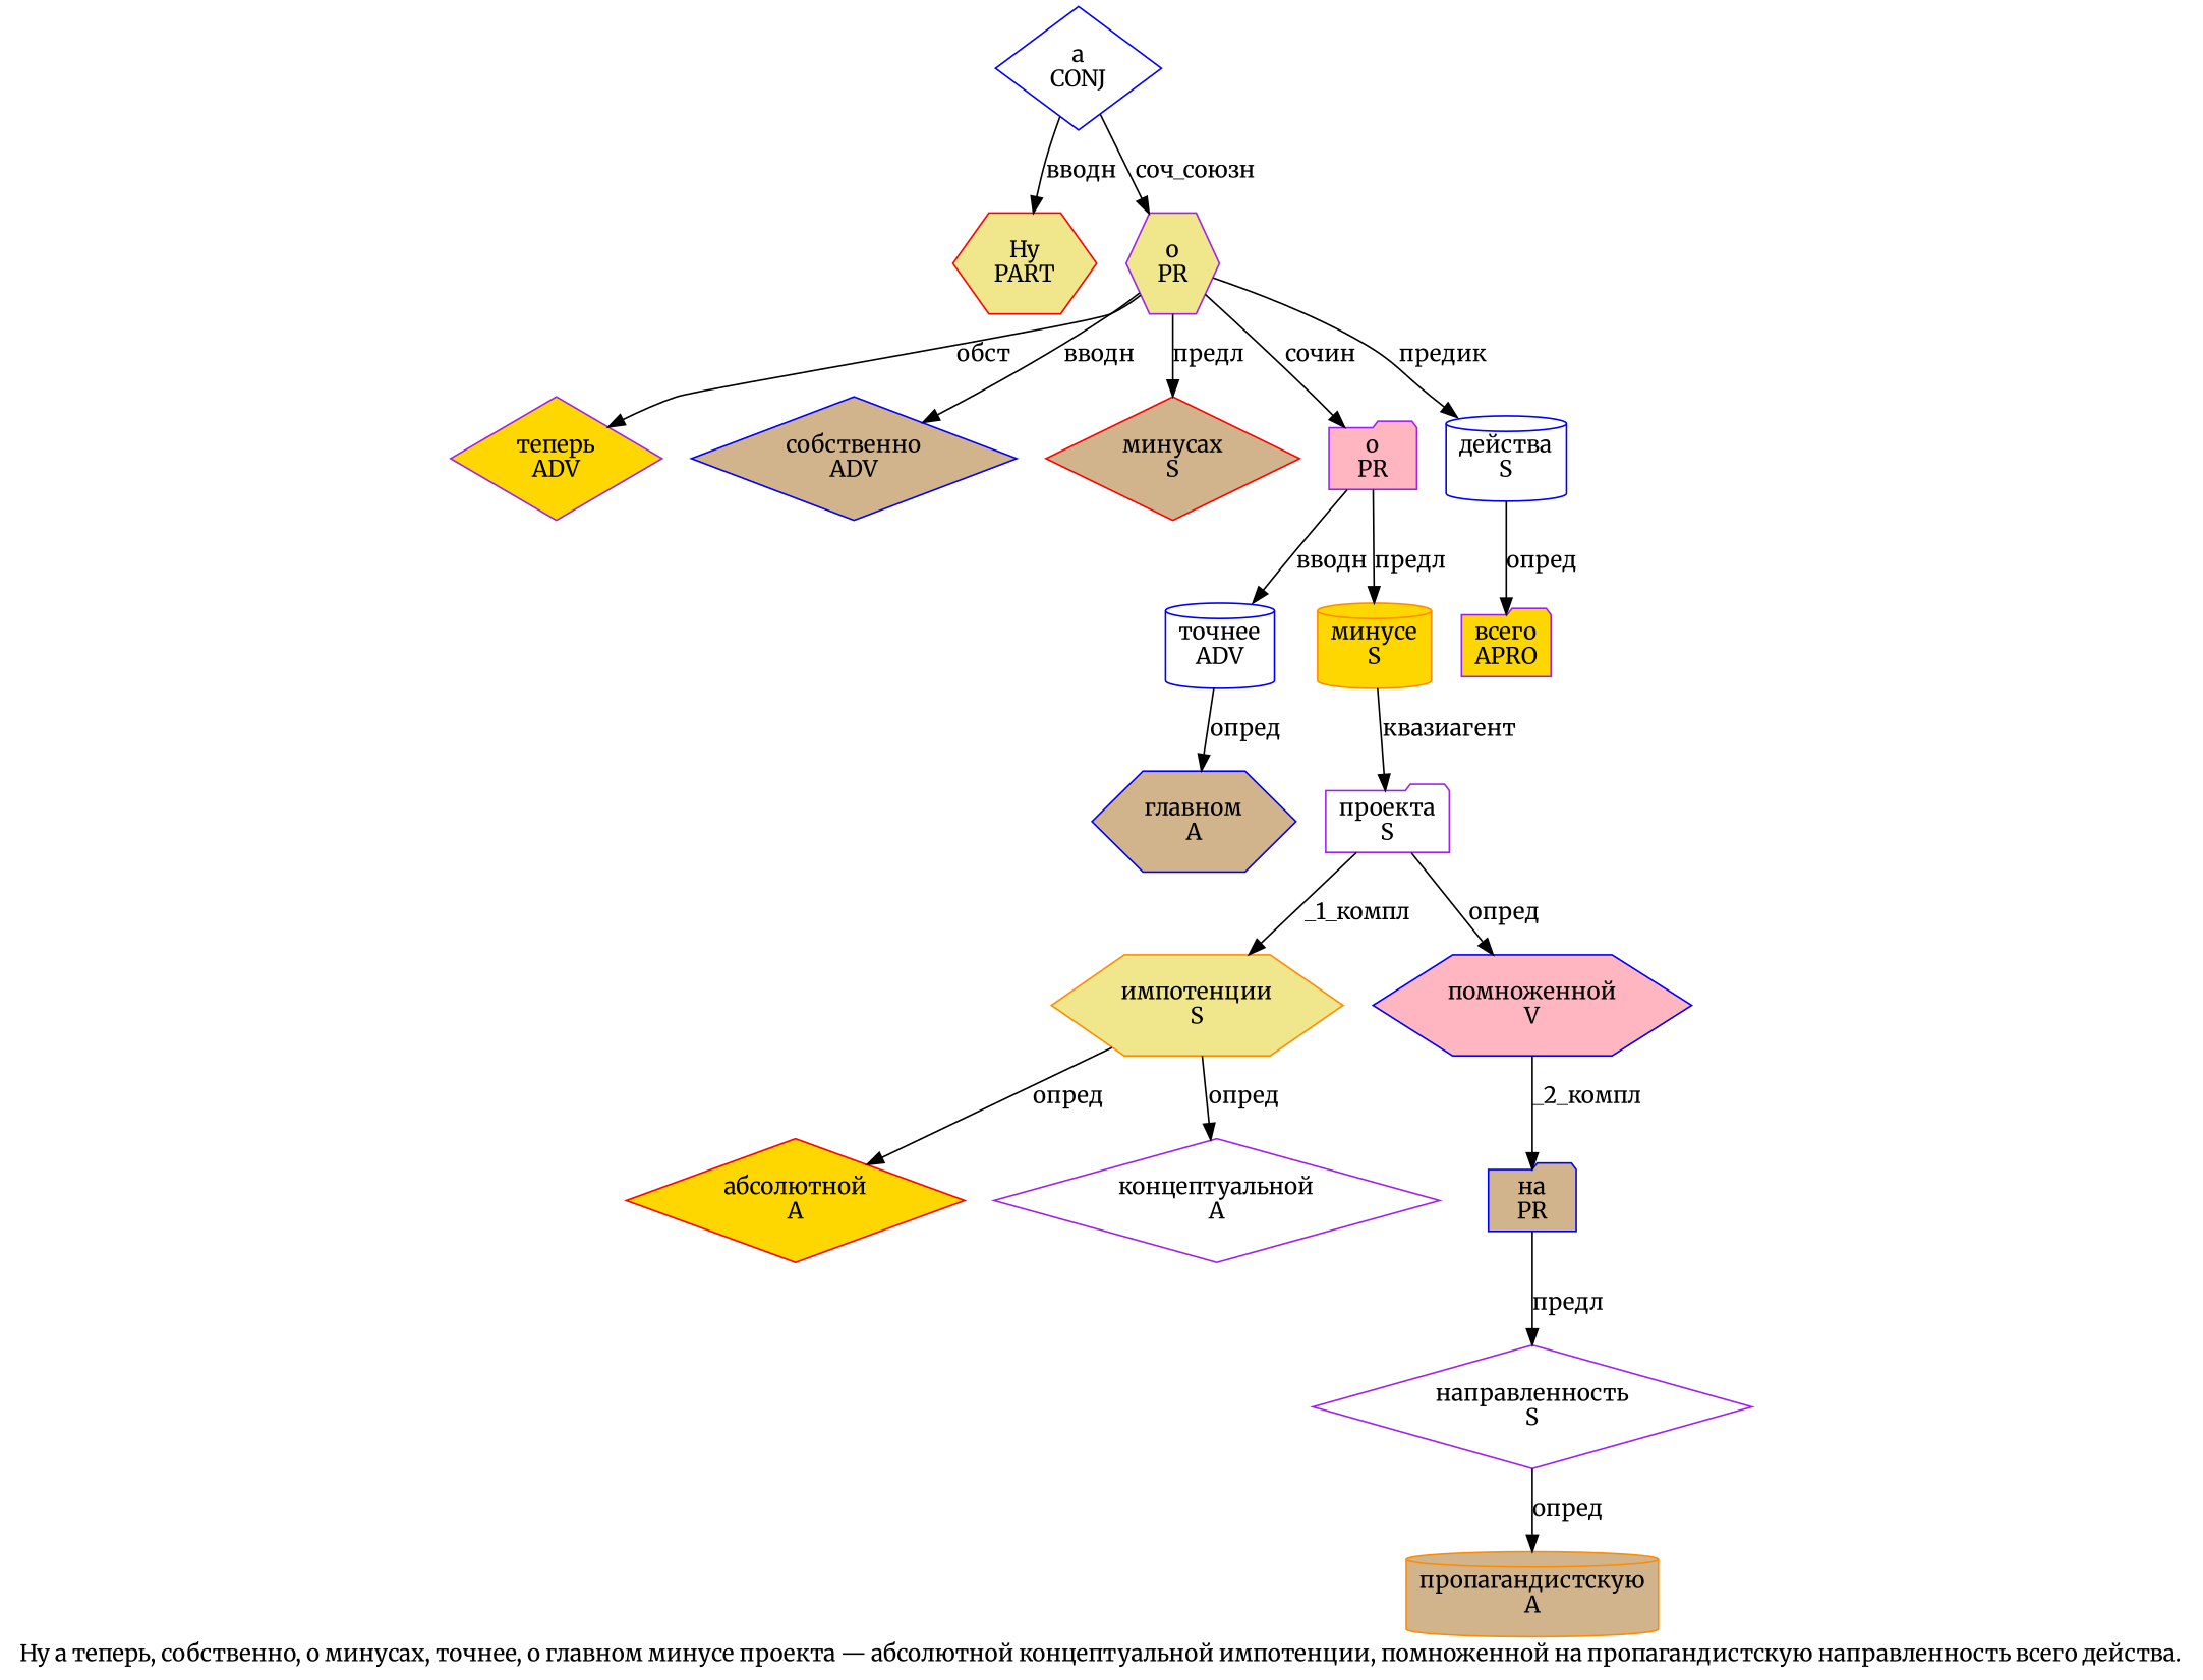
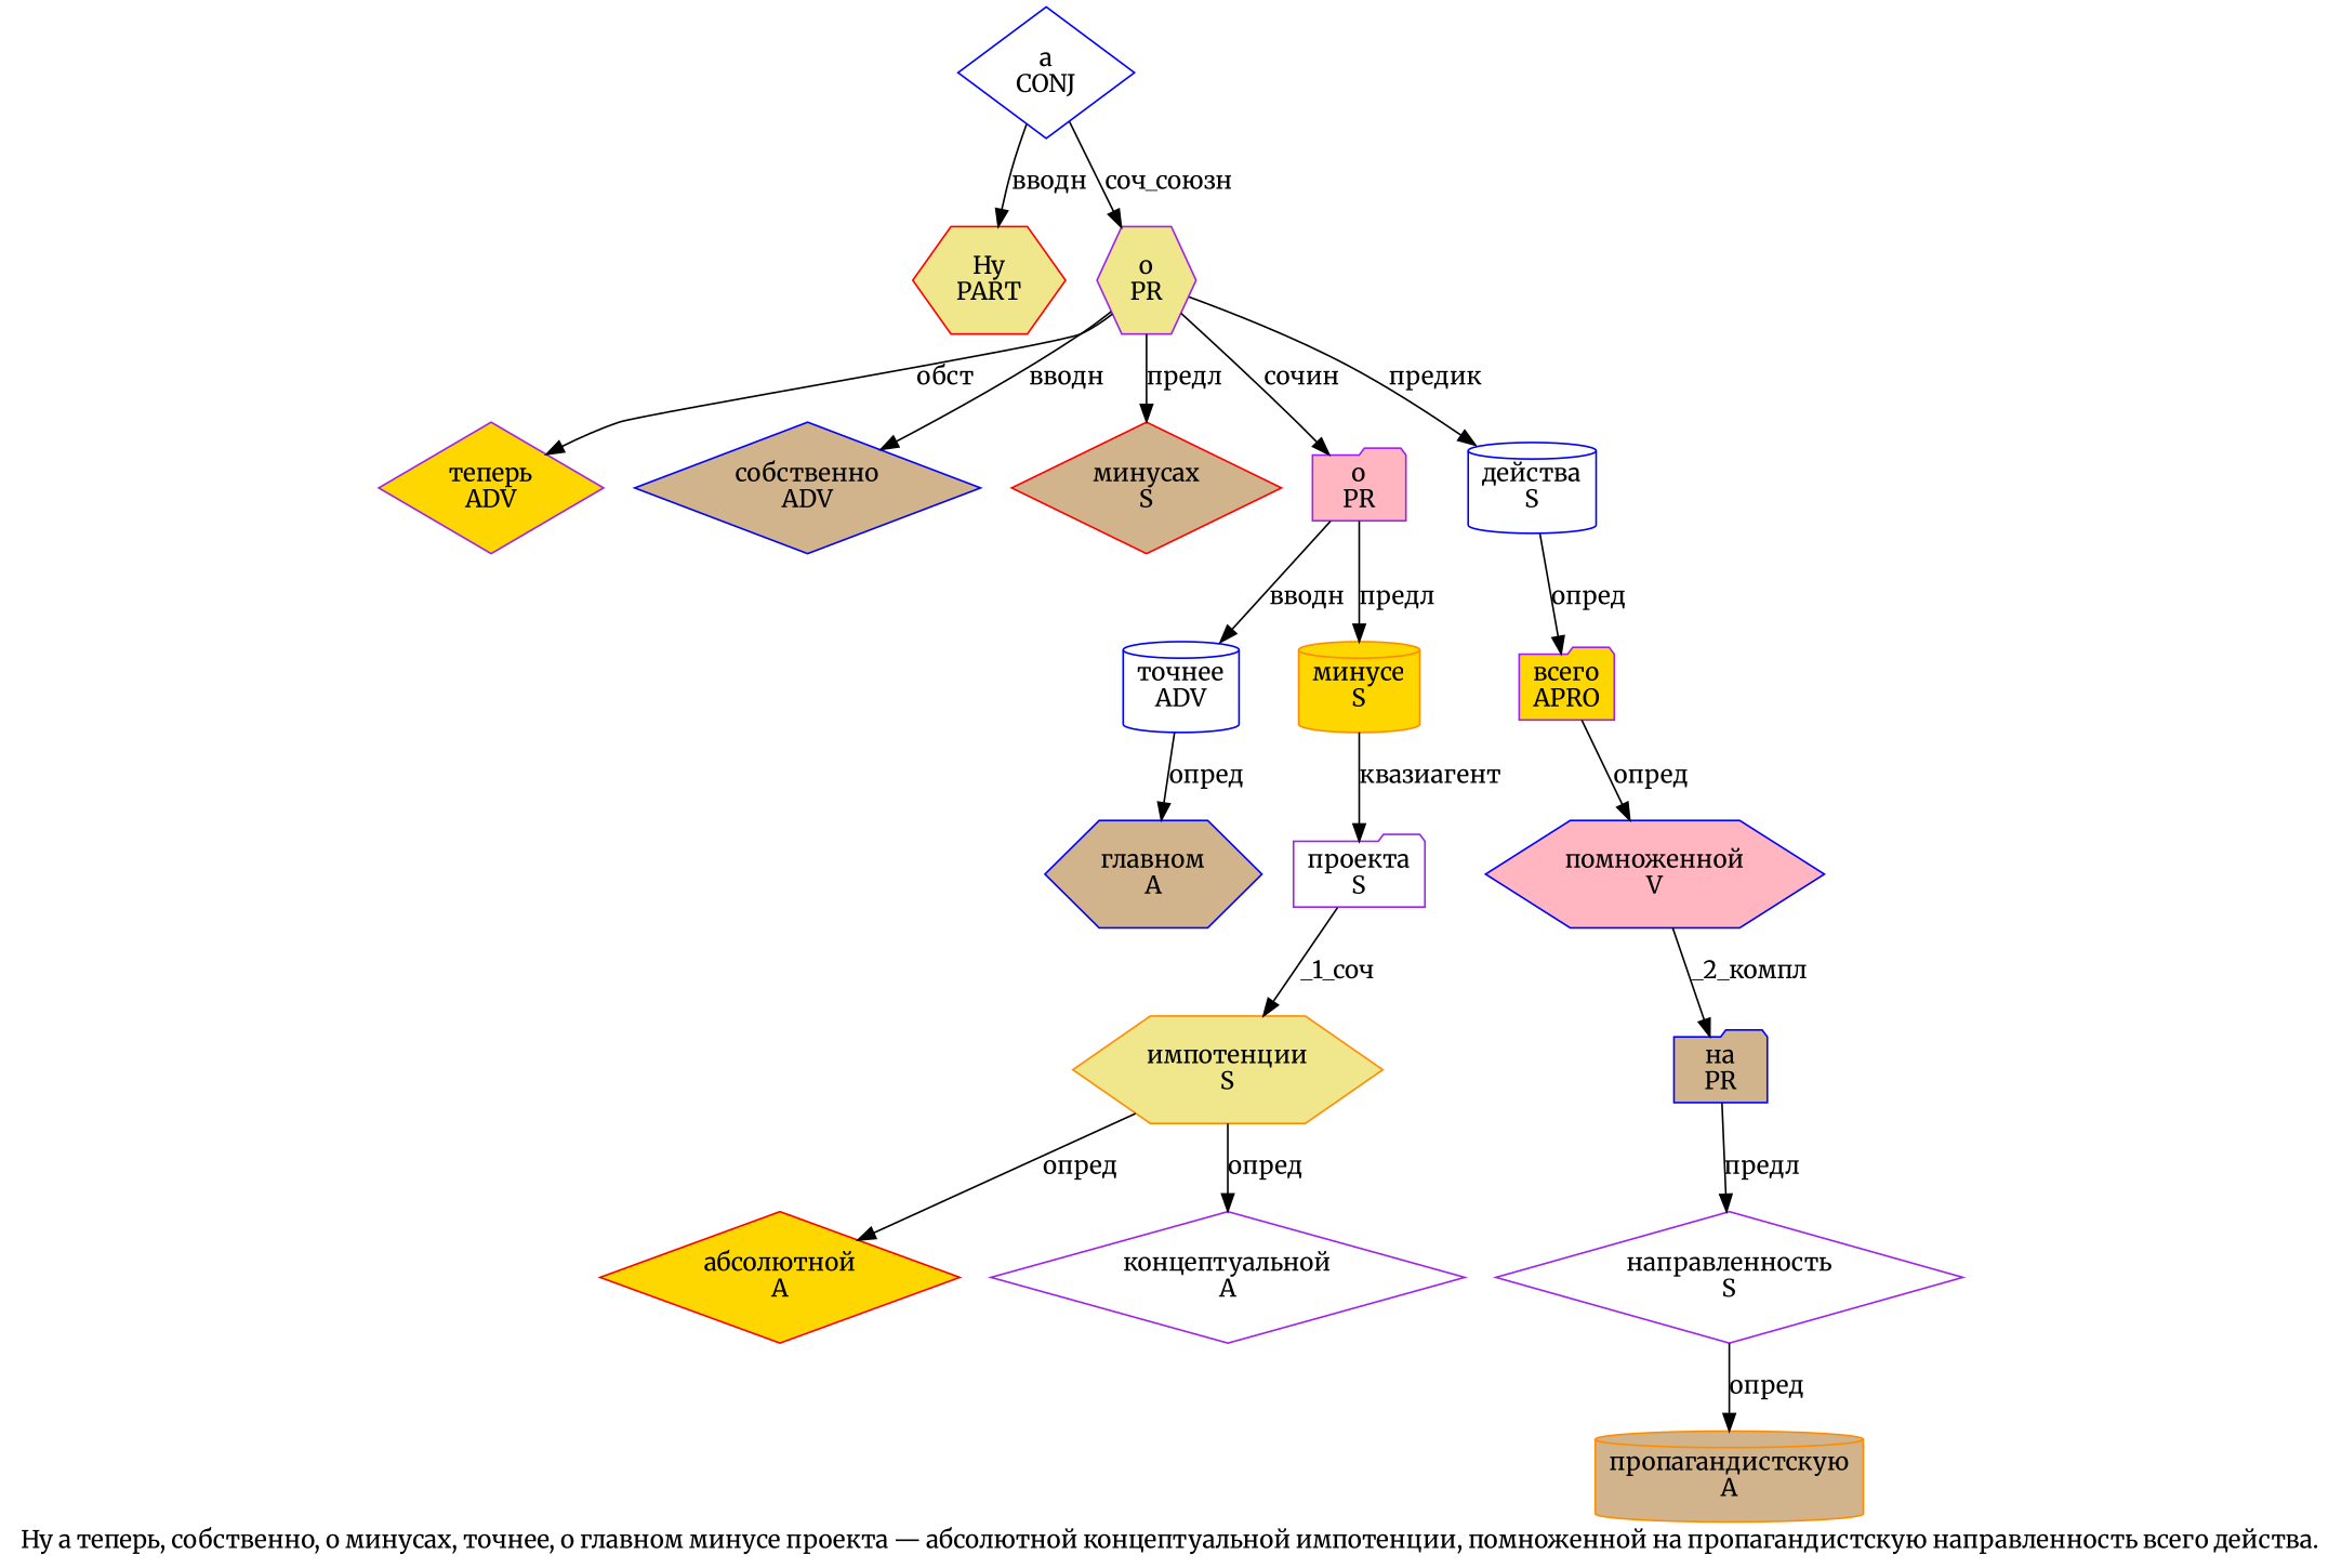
  digraph {
    fontname=Merriweather
    label="Ну а теперь, собственно, о минусах, точнее, о главном минусе проекта — абсолютной концептуальной импотенции, помноженной на пропагандистскую направленность всего действа."
    node [color=blue fillcolor=white fontname=Merriweather penwidth=1 shape=diamond style=filled]
    edge [fontname=Merriweather]
    n1 [color=red fillcolor=khaki label="Ну\nPART" shape=hexagon]
    n2 [label="а\nCONJ"]
    n3 [color=purple fillcolor=khaki label="о\nPR" shape=hexagon]
    n4 [color=purple fillcolor=gold label="теперь\nADV"]
    n5 [fillcolor=tan label="собственно\nADV"]
    n6 [color=red fillcolor=tan label="минусах\nS"]
    n7 [color=purple fillcolor=lightpink label="о\nPR" shape=folder]
    n8 [label="действа\nS" shape=cylinder]
    n9 [label="точнее\nADV" shape=cylinder]
    n10 [color=darkorange fillcolor=gold label="минусе\nS" shape=cylinder]
    n11 [color=purple fillcolor=gold label="всего\nAPRO" shape=folder]
    n12 [fillcolor=tan label="главном\nA" shape=hexagon]
    n13 [color=purple label="проекта\nS" shape=folder]
    n14 [color=darkorange fillcolor=khaki label="импотенции\nS" shape=hexagon]
    n15 [fillcolor=lightpink label="помноженной\nV" shape=hexagon]
    n16 [color=red fillcolor=gold label="абсолютной\nA"]
    n17 [color=purple label="концептуальной\nA"]
    n18 [fillcolor=tan label="на\nPR" shape=folder]
    n19 [color=purple label="направленность\nS"]
    n20 [color=darkorange fillcolor=tan label="пропагандистскую\nA" shape=cylinder]
    n2 -> n1 [label="вводн"]
    n2 -> n3 [label="соч_союзн"]
    n3 -> n4 [label="обст"]
    n3 -> n5 [label="вводн"]
    n3 -> n6 [label="предл"]
    n3 -> n7 [label="сочин"]
    n3 -> n8 [label="предик"]
    n7 -> n9 [label="вводн"]
    n7 -> n10 [label="предл"]
    n8 -> n11 [label="опред"]
    n9 -> n12 [label="опред"]
    n10 -> n13 [label="квазиагент"]
-   n13 -> n14 [label="_1_компл"]
-   n13 -> n15 [label="опред"]
+   n13 -> n14 [label="_1_соч"]
+   n11 -> n15 [label="опред"]
    n14 -> n16 [label="опред"]
    n14 -> n17 [label="опред"]
    n15 -> n18 [label="_2_компл"]
    n18 -> n19 [label="предл"]
    n19 -> n20 [label="опред"]
  }
